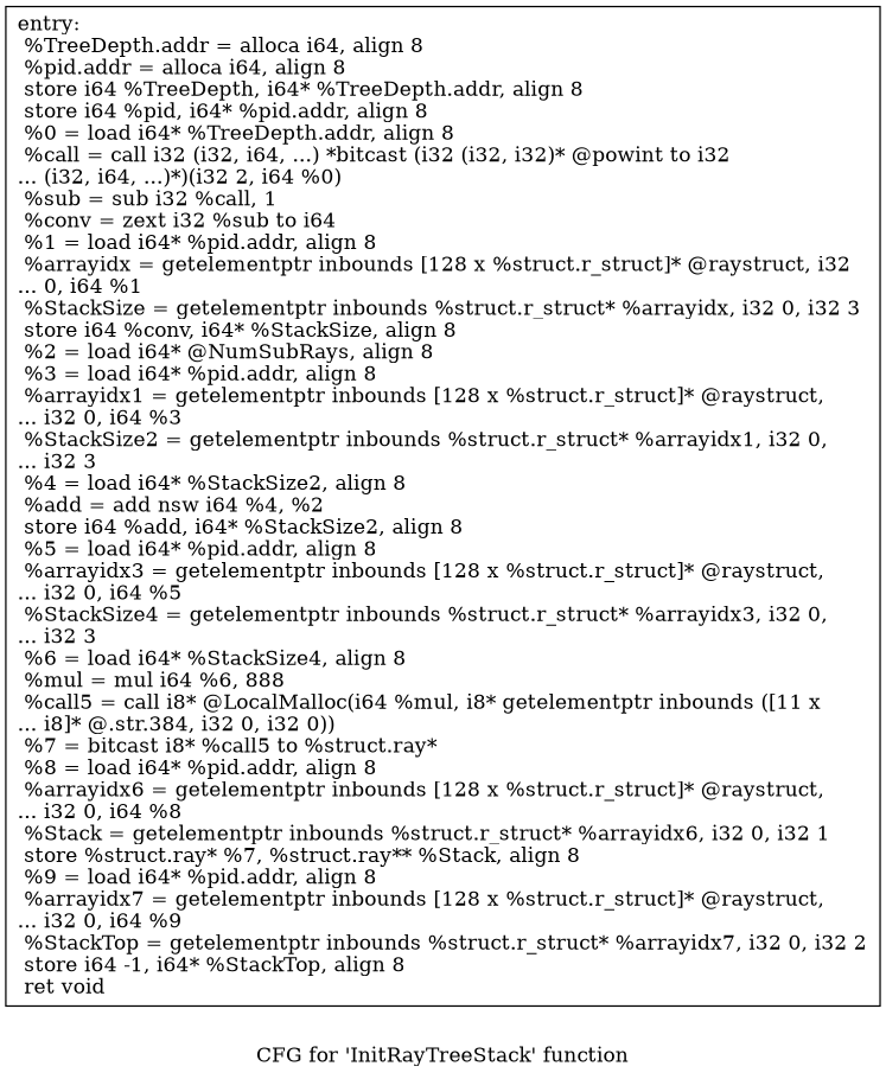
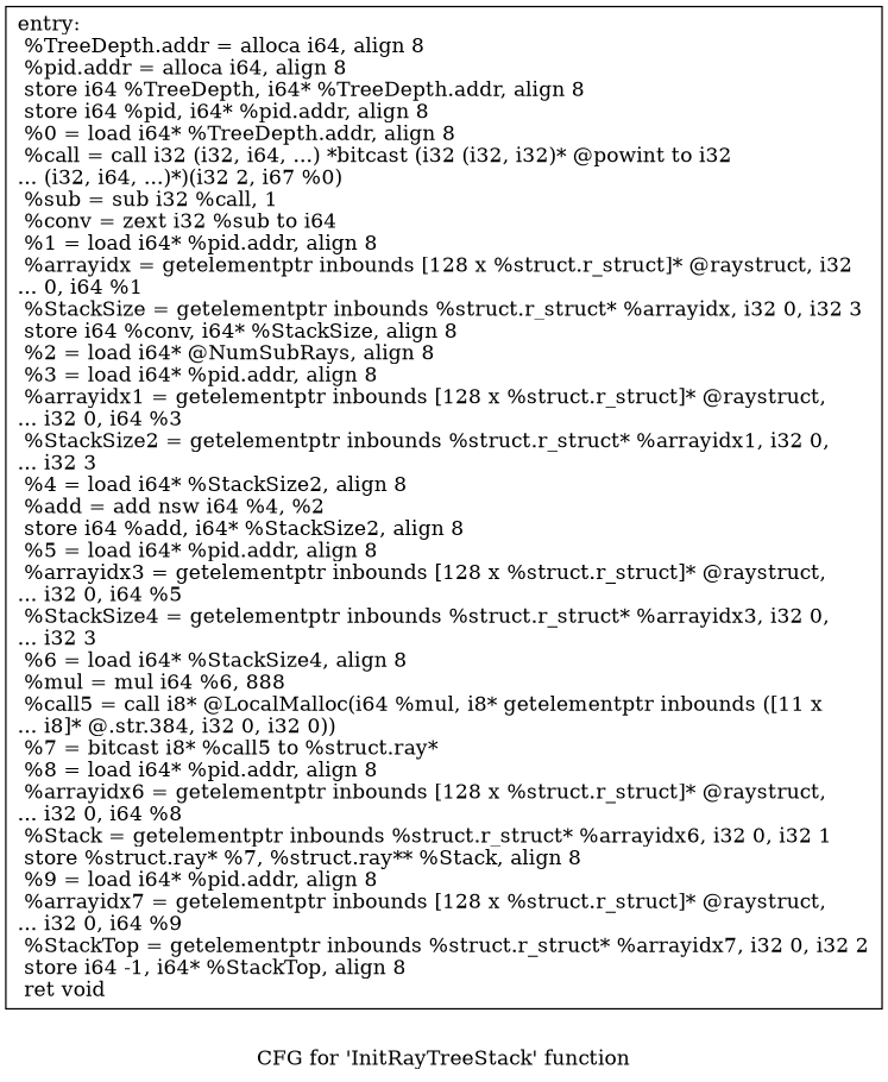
  digraph {
    label="CFG for 'InitRayTreeStack' function"
-   n1 [label="{entry:\l  %TreeDepth.addr = alloca i64, align 8\l  %pid.addr = alloca i64, align 8\l  store i64 %TreeDepth, i64* %TreeDepth.addr, align 8\l  store i64 %pid, i64* %pid.addr, align 8\l  %0 = load i64* %TreeDepth.addr, align 8\l  %call = call i32 (i32, i64, ...) *bitcast (i32 (i32, i32)* @powint to i32\l... (i32, i64, ...)*)(i32 2, i64 %0)\l  %sub = sub i32 %call, 1\l  %conv = zext i32 %sub to i64\l  %1 = load i64* %pid.addr, align 8\l  %arrayidx = getelementptr inbounds [128 x %struct.r_struct]* @raystruct, i32\l... 0, i64 %1\l  %StackSize = getelementptr inbounds %struct.r_struct* %arrayidx, i32 0, i32 3\l  store i64 %conv, i64* %StackSize, align 8\l  %2 = load i64* @NumSubRays, align 8\l  %3 = load i64* %pid.addr, align 8\l  %arrayidx1 = getelementptr inbounds [128 x %struct.r_struct]* @raystruct,\l... i32 0, i64 %3\l  %StackSize2 = getelementptr inbounds %struct.r_struct* %arrayidx1, i32 0,\l... i32 3\l  %4 = load i64* %StackSize2, align 8\l  %add = add nsw i64 %4, %2\l  store i64 %add, i64* %StackSize2, align 8\l  %5 = load i64* %pid.addr, align 8\l  %arrayidx3 = getelementptr inbounds [128 x %struct.r_struct]* @raystruct,\l... i32 0, i64 %5\l  %StackSize4 = getelementptr inbounds %struct.r_struct* %arrayidx3, i32 0,\l... i32 3\l  %6 = load i64* %StackSize4, align 8\l  %mul = mul i64 %6, 888\l  %call5 = call i8* @LocalMalloc(i64 %mul, i8* getelementptr inbounds ([11 x\l... i8]* @.str.384, i32 0, i32 0))\l  %7 = bitcast i8* %call5 to %struct.ray*\l  %8 = load i64* %pid.addr, align 8\l  %arrayidx6 = getelementptr inbounds [128 x %struct.r_struct]* @raystruct,\l... i32 0, i64 %8\l  %Stack = getelementptr inbounds %struct.r_struct* %arrayidx6, i32 0, i32 1\l  store %struct.ray* %7, %struct.ray** %Stack, align 8\l  %9 = load i64* %pid.addr, align 8\l  %arrayidx7 = getelementptr inbounds [128 x %struct.r_struct]* @raystruct,\l... i32 0, i64 %9\l  %StackTop = getelementptr inbounds %struct.r_struct* %arrayidx7, i32 0, i32 2\l  store i64 -1, i64* %StackTop, align 8\l  ret void\l}" shape=record]
+   n1 [label="{entry:\l  %TreeDepth.addr = alloca i64, align 8\l  %pid.addr = alloca i64, align 8\l  store i64 %TreeDepth, i64* %TreeDepth.addr, align 8\l  store i64 %pid, i64* %pid.addr, align 8\l  %0 = load i64* %TreeDepth.addr, align 8\l  %call = call i32 (i32, i64, ...) *bitcast (i32 (i32, i32)* @powint to i32\l... (i32, i64, ...)*)(i32 2, i67 %0)\l  %sub = sub i32 %call, 1\l  %conv = zext i32 %sub to i64\l  %1 = load i64* %pid.addr, align 8\l  %arrayidx = getelementptr inbounds [128 x %struct.r_struct]* @raystruct, i32\l... 0, i64 %1\l  %StackSize = getelementptr inbounds %struct.r_struct* %arrayidx, i32 0, i32 3\l  store i64 %conv, i64* %StackSize, align 8\l  %2 = load i64* @NumSubRays, align 8\l  %3 = load i64* %pid.addr, align 8\l  %arrayidx1 = getelementptr inbounds [128 x %struct.r_struct]* @raystruct,\l... i32 0, i64 %3\l  %StackSize2 = getelementptr inbounds %struct.r_struct* %arrayidx1, i32 0,\l... i32 3\l  %4 = load i64* %StackSize2, align 8\l  %add = add nsw i64 %4, %2\l  store i64 %add, i64* %StackSize2, align 8\l  %5 = load i64* %pid.addr, align 8\l  %arrayidx3 = getelementptr inbounds [128 x %struct.r_struct]* @raystruct,\l... i32 0, i64 %5\l  %StackSize4 = getelementptr inbounds %struct.r_struct* %arrayidx3, i32 0,\l... i32 3\l  %6 = load i64* %StackSize4, align 8\l  %mul = mul i64 %6, 888\l  %call5 = call i8* @LocalMalloc(i64 %mul, i8* getelementptr inbounds ([11 x\l... i8]* @.str.384, i32 0, i32 0))\l  %7 = bitcast i8* %call5 to %struct.ray*\l  %8 = load i64* %pid.addr, align 8\l  %arrayidx6 = getelementptr inbounds [128 x %struct.r_struct]* @raystruct,\l... i32 0, i64 %8\l  %Stack = getelementptr inbounds %struct.r_struct* %arrayidx6, i32 0, i32 1\l  store %struct.ray* %7, %struct.ray** %Stack, align 8\l  %9 = load i64* %pid.addr, align 8\l  %arrayidx7 = getelementptr inbounds [128 x %struct.r_struct]* @raystruct,\l... i32 0, i64 %9\l  %StackTop = getelementptr inbounds %struct.r_struct* %arrayidx7, i32 0, i32 2\l  store i64 -1, i64* %StackTop, align 8\l  ret void\l}" shape=record]
  }
